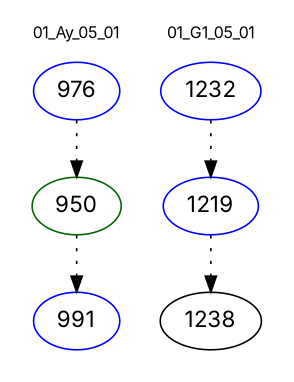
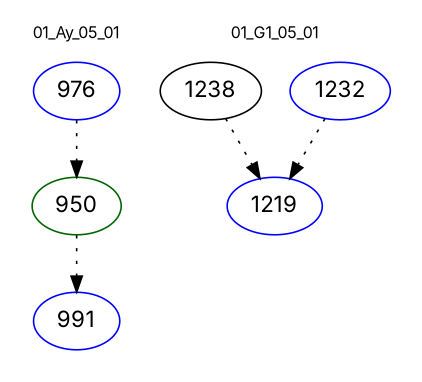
  digraph {
    fontname=Inter
    node [color=blue fontname=Inter]
    edge [color=black fontname=Inter style=dotted]
    n1 [label=976]
    n2 [color=darkgreen label=950]
    n3 [label=991]
    n4 [label=1232]
    n5 [label=1219]
    n6 [color=black label=1238]
    subgraph cluster_1 {
      color=white
      fontsize=10
      label="01_Ay_05_01"
      n1
      n2
      n3
    }
    subgraph cluster_2 {
      color=white
      fontsize=10
      label="01_G1_05_01"
      n4
      n5
      n6
    }
    n1 -> n2
    n2 -> n3
    n4 -> n5
-   n5 -> n6
+   n6 -> n5
  }
